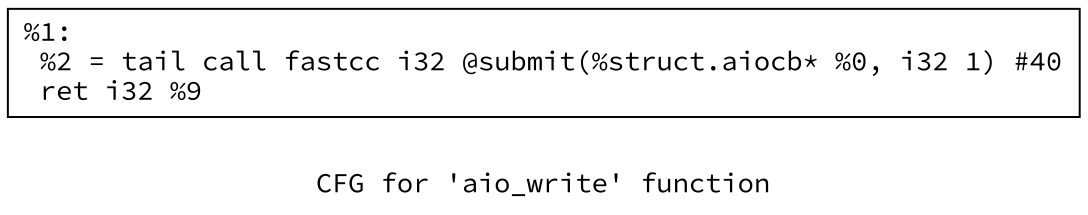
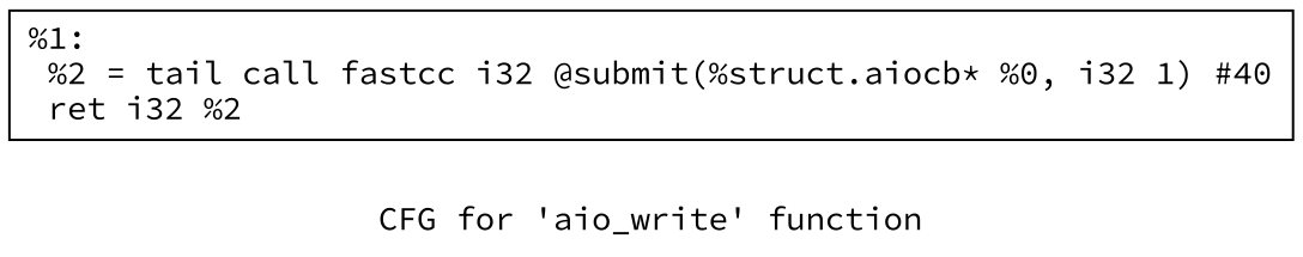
  digraph {
    label="CFG for 'aio_write' function"
    fontname="Source Code Pro"
-   n1 [label="{%1:\l  %2 = tail call fastcc i32 @submit(%struct.aiocb* %0, i32 1) #40\l  ret i32 %9\l}" shape=record fontname="Source Code Pro"]
+   n1 [label="{%1:\l  %2 = tail call fastcc i32 @submit(%struct.aiocb* %0, i32 1) #40\l  ret i32 %2\l}" shape=record fontname="Source Code Pro"]
  }
